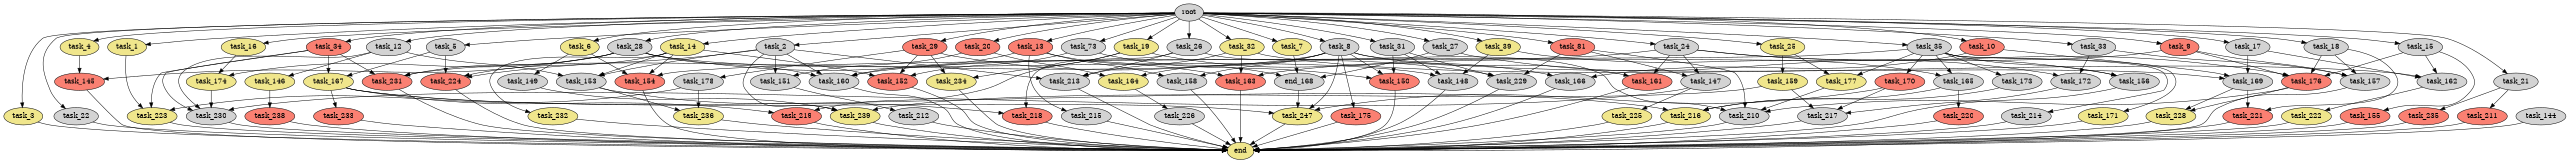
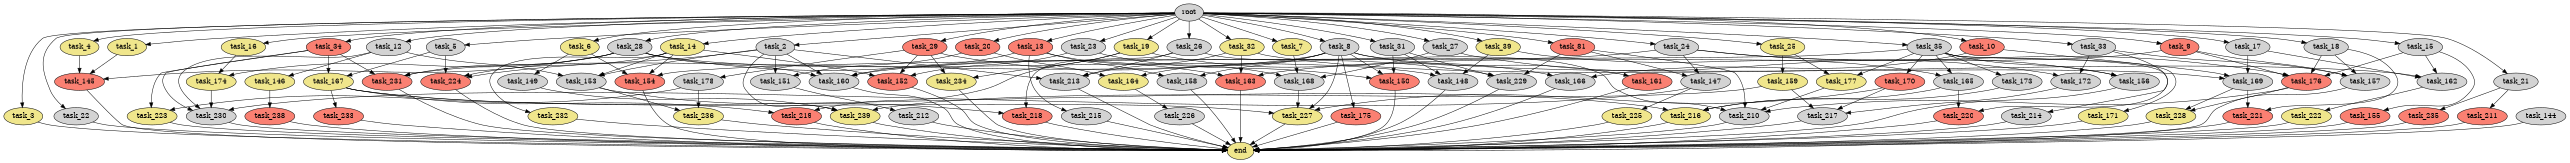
  digraph {
    node [fillcolor=lightgrey style=filled]
    task_1 [fillcolor=khaki]
    root
    task_2
    task_3 [fillcolor=khaki]
    task_4 [fillcolor=khaki]
    task_5
    task_6 [fillcolor=khaki]
    task_7 [fillcolor=khaki]
    task_8
    task_9 [fillcolor=salmon]
    task_10 [fillcolor=salmon]
    n12 [fillcolor=salmon label=task_81]
    task_12
    task_13 [fillcolor=salmon]
    task_14 [fillcolor=khaki]
    task_15
    task_16 [fillcolor=khaki]
    task_17
    task_18
    task_19 [fillcolor=khaki]
    task_20 [fillcolor=salmon]
    task_21
    task_22
-   task_23 [label=task_73]
+   task_23
    task_24
    task_25 [fillcolor=khaki]
    task_26
    task_27
    task_28
    task_29 [fillcolor=salmon]
    n31 [fillcolor=khaki label=task_39]
    task_31
    task_32 [fillcolor=khaki]
    task_33
    task_34 [fillcolor=salmon]
    task_35
    task_223 [fillcolor=khaki]
    task_151
    task_153
    task_160
    task_213
    task_224 [fillcolor=salmon]
    task_239 [fillcolor=khaki]
    end [fillcolor=khaki]
    task_145 [fillcolor=salmon]
    task_167 [fillcolor=khaki]
    task_149
    task_154 [fillcolor=salmon]
-   task_168 [label=end_168]
+   task_168
    task_150 [fillcolor=salmon]
    task_158
    task_161 [fillcolor=salmon]
    task_164 [fillcolor=khaki]
    task_169
    task_175 [fillcolor=salmon]
-   task_227 [fillcolor=khaki label=task_247]
+   task_227 [fillcolor=khaki]
    task_231 [fillcolor=salmon]
    task_157
    task_163 [fillcolor=salmon]
    task_176 [fillcolor=salmon]
    task_166
    task_147
    task_210
    task_229
    task_146 [fillcolor=khaki]
    task_230
    task_215
    task_152 [fillcolor=salmon]
    task_232 [fillcolor=khaki]
    task_155 [fillcolor=salmon]
    task_162
    task_174 [fillcolor=khaki]
    task_221 [fillcolor=salmon]
    task_219 [fillcolor=salmon]
    task_234 [fillcolor=khaki]
    task_211 [fillcolor=salmon]
    task_235 [fillcolor=salmon]
    task_156
    task_159 [fillcolor=khaki]
    task_177 [fillcolor=khaki]
    task_218 [fillcolor=salmon]
    task_172
    task_148
    task_178
    task_165
    task_220 [fillcolor=salmon]
    task_170 [fillcolor=salmon]
    task_171 [fillcolor=khaki]
    task_173
    task_214
    task_212
    task_236 [fillcolor=khaki]
    task_216 [fillcolor=khaki]
    task_233 [fillcolor=salmon]
    task_226
    task_228 [fillcolor=khaki]
    task_225 [fillcolor=khaki]
    task_238 [fillcolor=salmon]
    task_222 [fillcolor=khaki]
    task_217
    task_144
-   task_1 -> task_223
+   task_1 -> task_145
    root -> task_1
    root -> task_2
    root -> task_3
    root -> task_4
    root -> task_5
    root -> task_6
    root -> task_7
    root -> task_8
    root -> task_9
    root -> task_10
    root -> n12
    root -> task_12
    root -> task_13
    root -> task_14
    root -> task_15
    root -> task_16
    root -> task_17
    root -> task_18
    root -> task_19
    root -> task_20
    root -> task_21
    root -> task_22
    root -> task_23
    root -> task_24
    root -> task_25
    root -> task_26
    root -> task_27
    root -> task_28
    root -> task_29
    root -> n31
    root -> task_31
    root -> task_32
    root -> task_33
    root -> task_34
    root -> task_35
    task_2 -> task_151
    task_2 -> task_153
    task_2 -> task_160
    task_2 -> task_213
    task_2 -> task_224
    task_2 -> task_239
    task_3 -> end
    task_4 -> task_145
    task_5 -> task_224
    task_5 -> task_167
    task_6 -> task_149
    task_6 -> task_154
    task_7 -> task_168
    task_8 -> task_150
    task_8 -> task_158
    task_8 -> task_161
    task_8 -> task_164
    task_8 -> task_169
    task_8 -> task_175
    task_8 -> task_227
    task_8 -> task_231
    task_9 -> task_157
    task_9 -> task_163
    task_9 -> task_176
    task_10 -> task_169
    task_10 -> task_166
    n12 -> task_147
    n12 -> task_210
    n12 -> task_229
    task_12 -> task_153
    task_12 -> task_146
    task_12 -> task_230
    task_13 -> task_160
    task_13 -> task_168
    task_13 -> task_158
    task_13 -> task_215
    task_14 -> task_153
    task_14 -> task_224
    task_14 -> task_154
    task_14 -> task_152
    task_14 -> task_232
    task_15 -> task_176
    task_15 -> task_155
    task_15 -> task_162
    task_16 -> task_174
    task_17 -> task_169
    task_17 -> task_162
    task_18 -> task_157
    task_18 -> task_176
    task_18 -> task_221
    task_19 -> task_166
    task_19 -> task_219
    task_19 -> task_234
    task_20 -> task_151
    task_20 -> task_164
    task_21 -> task_211
    task_21 -> task_235
    task_22 -> end
    task_23 -> task_150
    task_23 -> task_152
    task_24 -> task_160
-   task_24 -> task_161
    task_24 -> task_176
    task_24 -> task_147
    task_24 -> task_156
    task_25 -> task_159
    task_25 -> task_177
    task_26 -> task_213
    task_26 -> task_210
    task_26 -> task_218
    task_27 -> task_168
    task_27 -> task_172
    task_28 -> task_160
    task_28 -> task_145
    task_28 -> task_231
    task_28 -> task_163
    task_28 -> task_174
    task_28 -> task_148
    task_29 -> task_229
    task_29 -> task_152
    task_29 -> task_234
    task_29 -> task_178
    n31 -> task_148
    n31 -> task_165
    task_31 -> task_150
    task_31 -> task_229
    task_31 -> task_148
    task_32 -> task_213
    task_32 -> task_163
    task_32 -> task_162
    task_33 -> task_157
    task_33 -> task_172
+   task_33 -> task_220
    task_34 -> task_223
    task_34 -> task_167
    task_34 -> task_231
    task_34 -> task_230
    task_35 -> task_154
    task_35 -> task_156
    task_35 -> task_177
    task_35 -> task_165
    task_35 -> task_170
    task_35 -> task_171
    task_35 -> task_173
    task_35 -> task_214
    task_223 -> end
    task_151 -> task_212
    task_153 -> task_218
    task_153 -> task_236
    task_160 -> end
    task_213 -> end
    task_224 -> end
    task_239 -> end
    task_145 -> end
    task_167 -> task_227
    task_167 -> task_219
    task_167 -> task_216
    task_167 -> task_233
    task_149 -> task_239
    task_154 -> end
    task_168 -> task_227
    task_150 -> end
    task_158 -> end
    task_161 -> end
    task_164 -> task_226
    task_169 -> task_221
    task_169 -> task_228
    task_175 -> end
    task_227 -> end
    task_231 -> end
    task_157 -> end
    task_163 -> end
    task_176 -> task_210
    task_176 -> task_228
    task_166 -> end
    task_147 -> task_230
    task_147 -> task_225
    task_210 -> end
    task_229 -> end
    task_146 -> task_238
    task_230 -> end
    task_215 -> end
    task_152 -> end
    task_232 -> end
    task_155 -> end
    task_162 -> task_222
    task_174 -> task_230
    task_221 -> end
    task_219 -> end
    task_234 -> end
    task_211 -> end
    task_235 -> end
    task_156 -> end
    task_159 -> task_239
    task_159 -> task_217
    task_177 -> task_210
    task_218 -> end
    task_172 -> task_217
    task_148 -> end
    task_178 -> task_223
    task_178 -> task_236
    task_165 -> task_220
    task_165 -> task_216
    task_220 -> end
    task_170 -> task_227
    task_170 -> task_217
    task_171 -> end
    task_173 -> task_216
    task_214 -> end
    task_212 -> end
    task_236 -> end
    task_216 -> end
    task_233 -> end
    task_226 -> end
    task_228 -> end
    task_225 -> end
    task_238 -> end
    task_222 -> end
    task_217 -> end
    task_144 -> end
  }
